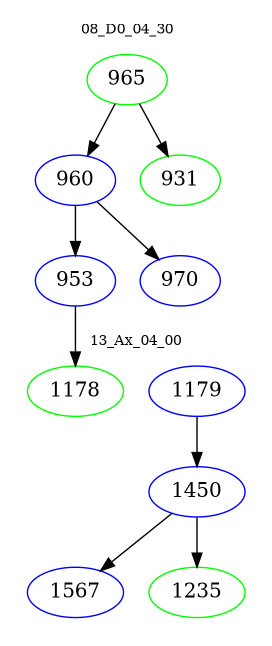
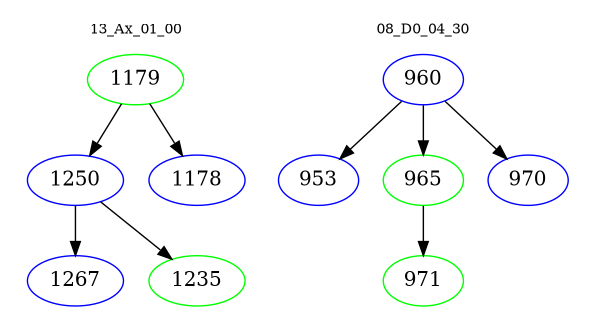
  digraph {
    node [color=blue]
    edge [color=black]
-   n1 [label=1450]
-   n2 [label=1179]
-   n3 [label=1567]
+   n1 [label=1250]
+   n2 [color=green label=1179]
+   n3 [label=1267]
    n4 [color=green label=1235]
-   n5 [color=green label=1178]
+   n5 [label=1178]
    n6 [label=960]
    n7 [label=953]
    n8 [color=green label=965]
    n9 [label=970]
-   n10 [color=green label=931]
+   n10 [color=green label=971]
    subgraph cluster_1 {
      color=white
      fontsize=10
-     label="13_Ax_04_00"
+     label="13_Ax_01_00"
      n1
      n2
      n3
      n4
      n5
    }
    subgraph cluster_2 {
      color=white
      fontsize=10
      label="08_D0_04_30"
      n6
      n7
      n8
      n9
      n10
    }
    n1 -> n3
    n1 -> n4
    n2 -> n1
-   n7 -> n5
+   n2 -> n5
    n6 -> n7
-   n8 -> n6
+   n6 -> n8
    n6 -> n9
    n8 -> n10
  }
